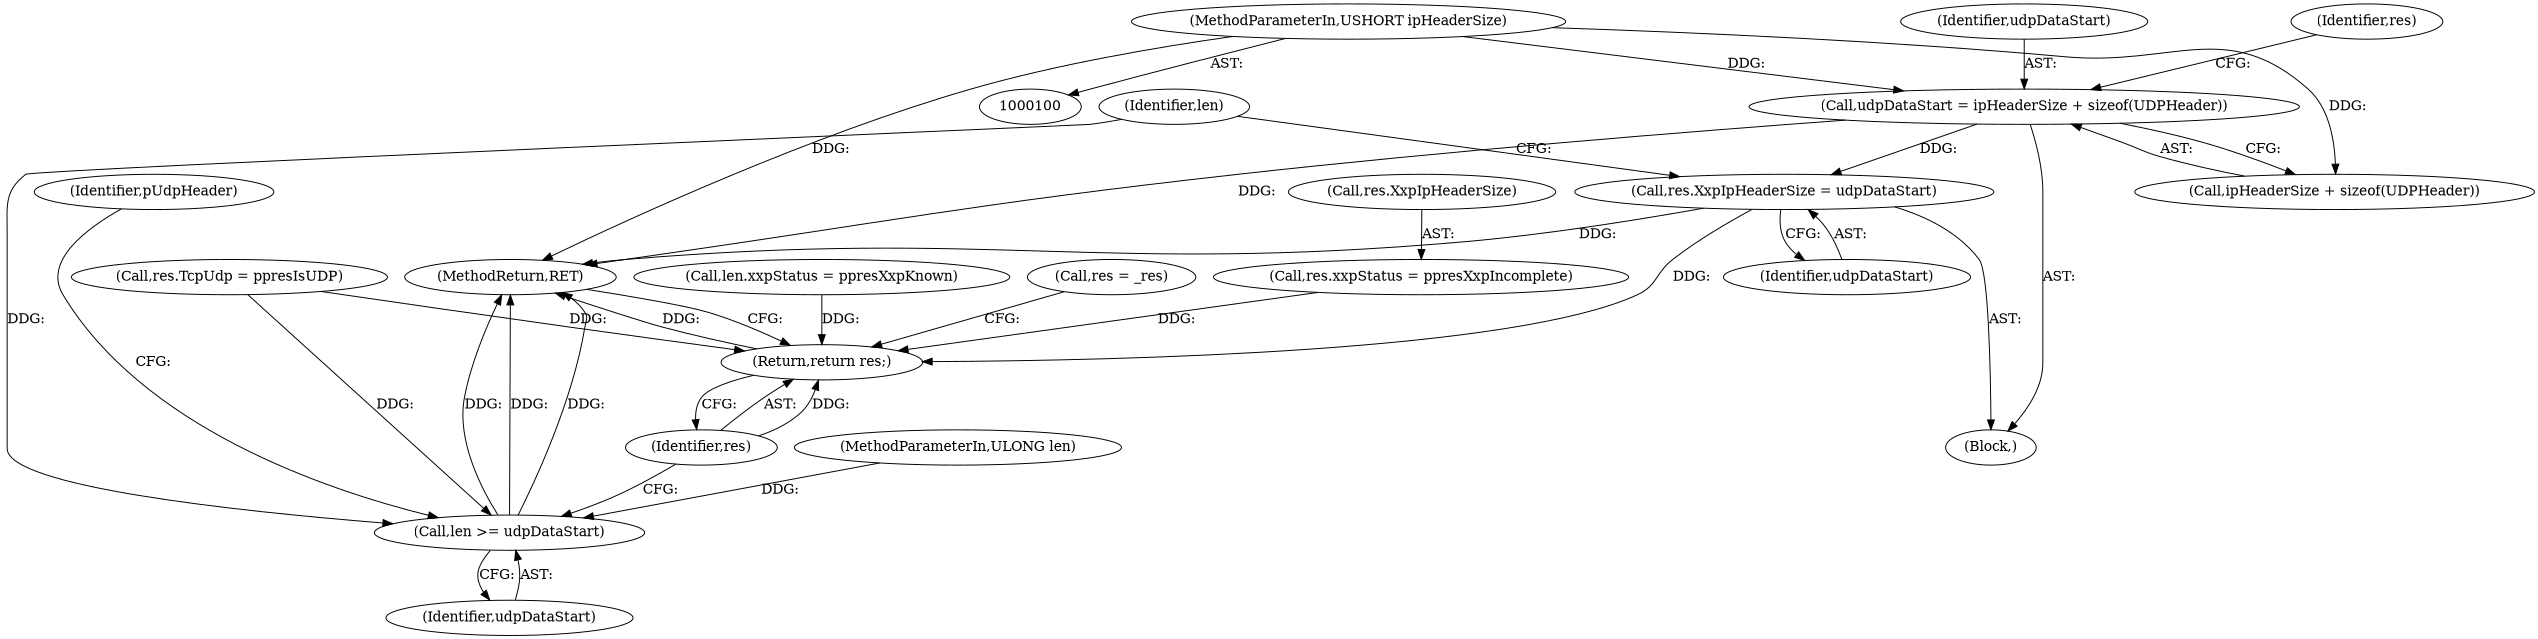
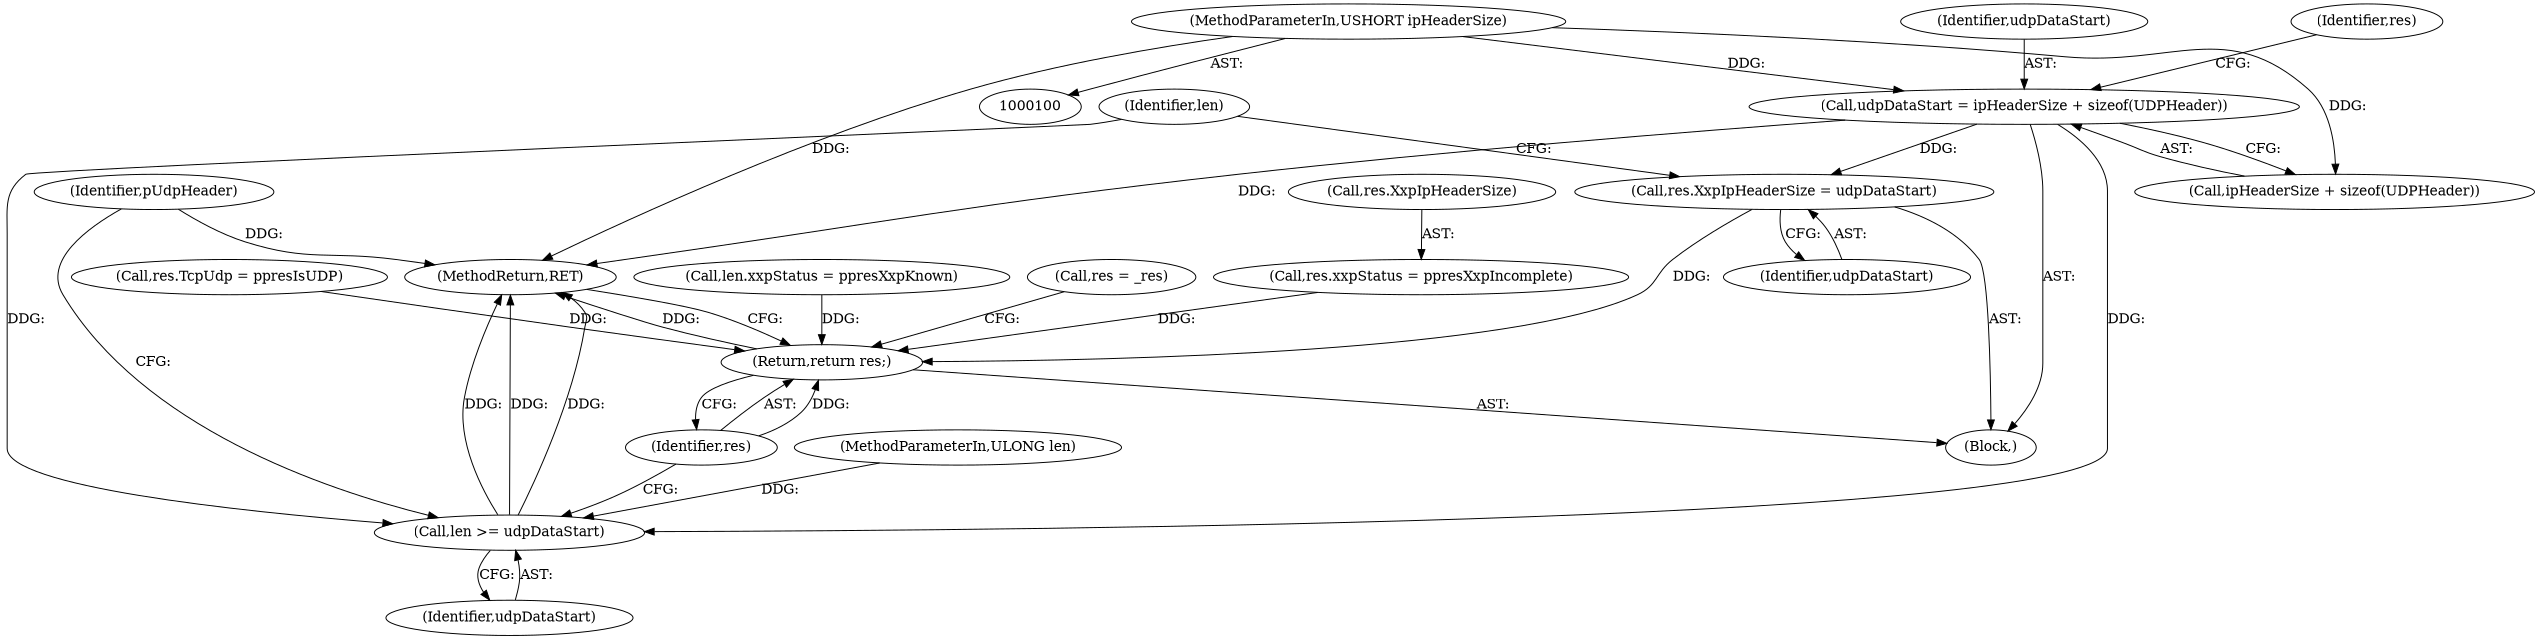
  digraph {
    n1 [label="(Call,udpDataStart = ipHeaderSize + sizeof(UDPHeader))"]
    n2 [label="(Call,res.XxpIpHeaderSize = udpDataStart)"]
    n3 [label="(Call,len >= udpDataStart)"]
    n4 [label="(MethodReturn,RET)"]
    n5 [label="(Call,ipHeaderSize + sizeof(UDPHeader))"]
    n6 [label="(Block,)"]
    n7 [label="(Return,return res;)"]
    n8 [label="(Identifier,udpDataStart)"]
    n9 [label="(Identifier,udpDataStart)"]
    n10 [label="(MethodParameterIn,USHORT ipHeaderSize)"]
    1000100
    n12 [label="(Identifier,res)"]
    n13 [label="(Identifier,pUdpHeader)"]
    n14 [label="(Call,res.XxpIpHeaderSize)"]
    n15 [label="(Call,res.xxpStatus = ppresXxpIncomplete)"]
    n16 [label="(Call,res.TcpUdp = ppresIsUDP)"]
    n17 [label="(Identifier,res)"]
    n18 [label="(Call,res = _res)"]
    n19 [label="(Identifier,udpDataStart)"]
    n20 [label="(MethodParameterIn,ULONG len)"]
    n21 [label="(Identifier,len)"]
    n22 [label="(Call,len.xxpStatus = ppresXxpKnown)"]
    n1 -> n2 [label="DDG: "]
-   n16 -> n3 [label="DDG: "]
+   n1 -> n3 [label="DDG: "]
    n1 -> n4 [label="DDG: "]
    n1 -> n5 [label="CFG: "]
    n1 -> n6 [label="AST: "]
-   n2 -> n4 [label="DDG: "]
+   n13 -> n4 [label="DDG: "]
    n2 -> n6 [label="AST: "]
    n2 -> n7 [label="DDG: "]
    n2 -> n8 [label="CFG: "]
    n3 -> n4 [label="DDG: "]
    n3 -> n4 [label="DDG: "]
    n3 -> n4 [label="DDG: "]
    n3 -> n9 [label="CFG: "]
    n4 -> n7 [label="CFG: "]
    n5 -> n1 [label="AST: "]
    n7 -> n4 [label="DDG: "]
+   n7 -> n6 [label="AST: "]
    n7 -> n12 [label="CFG: "]
    n8 -> n2 [label="AST: "]
    n9 -> n3 [label="AST: "]
    n10 -> n1 [label="DDG: "]
    n10 -> n4 [label="DDG: "]
    n10 -> n5 [label="DDG: "]
    n10 -> 1000100 [label="AST: "]
    n12 -> n3 [label="CFG: "]
    n12 -> n7 [label="AST: "]
    n12 -> n7 [label="DDG: "]
    n13 -> n3 [label="CFG: "]
    n14 -> n15 [label="AST: "]
    n15 -> n7 [label="DDG: "]
    n16 -> n7 [label="DDG: "]
    n17 -> n1 [label="CFG: "]
    n18 -> n7 [label="CFG: "]
    n19 -> n1 [label="AST: "]
    n20 -> n3 [label="DDG: "]
    n21 -> n2 [label="CFG: "]
    n21 -> n3 [label="DDG: "]
    n22 -> n7 [label="DDG: "]
  }
